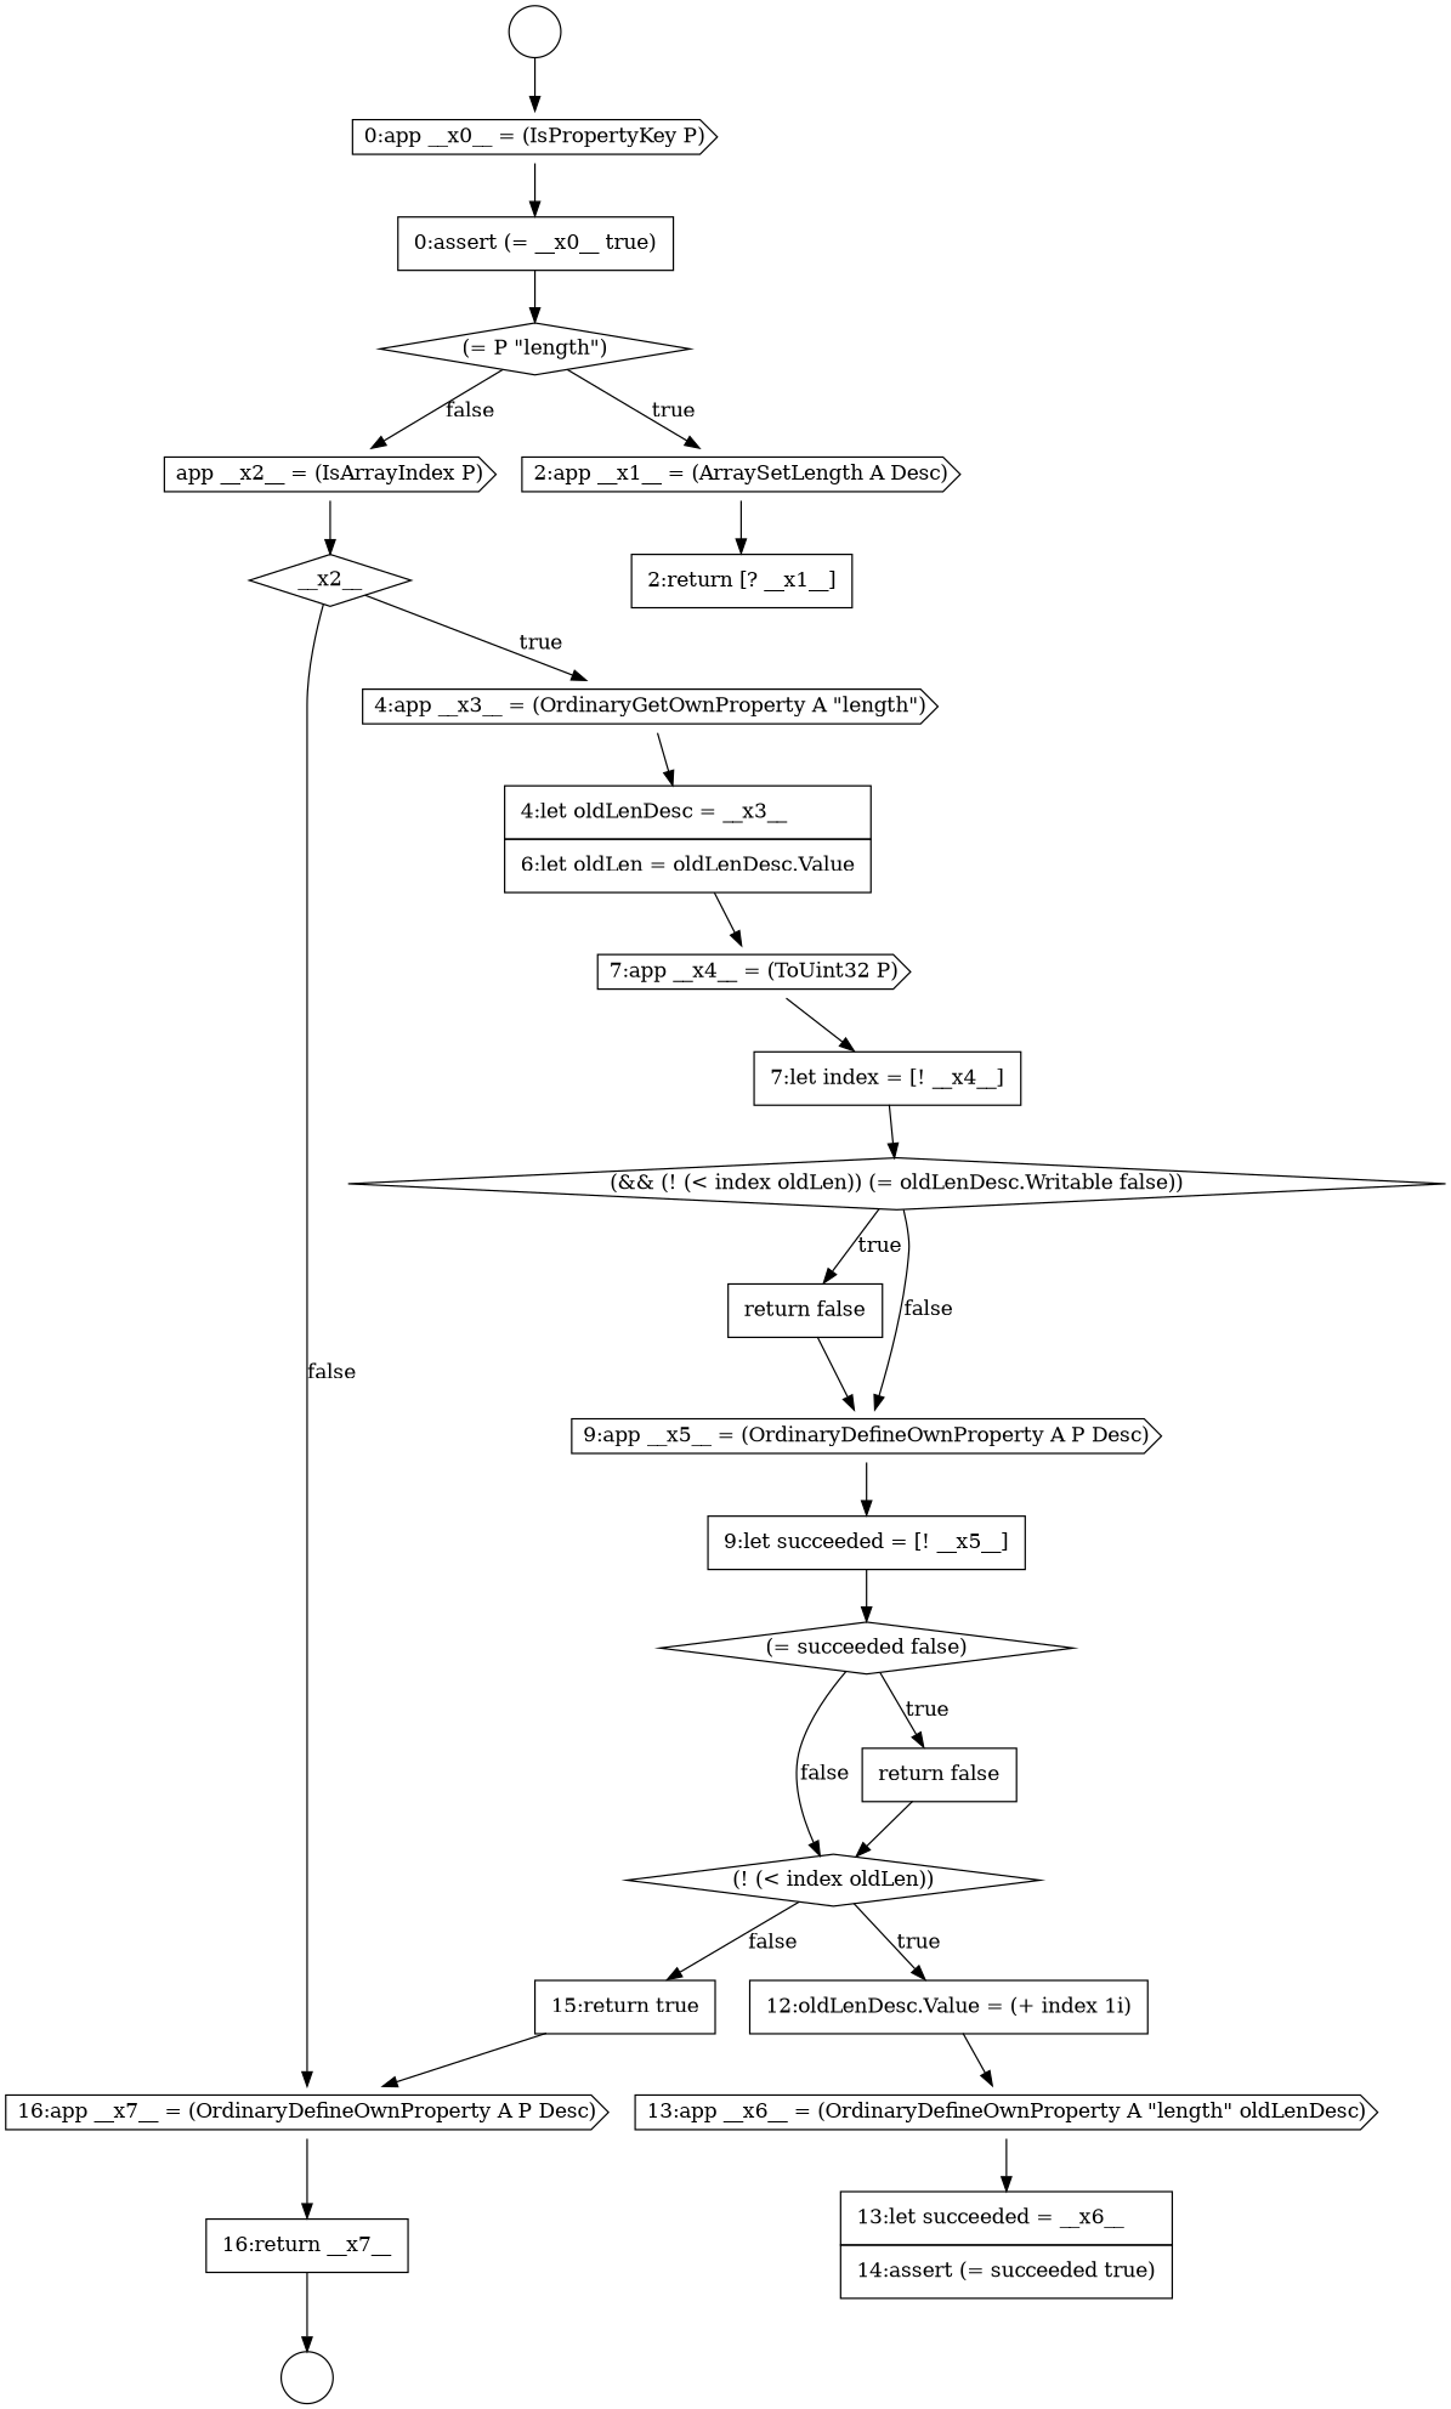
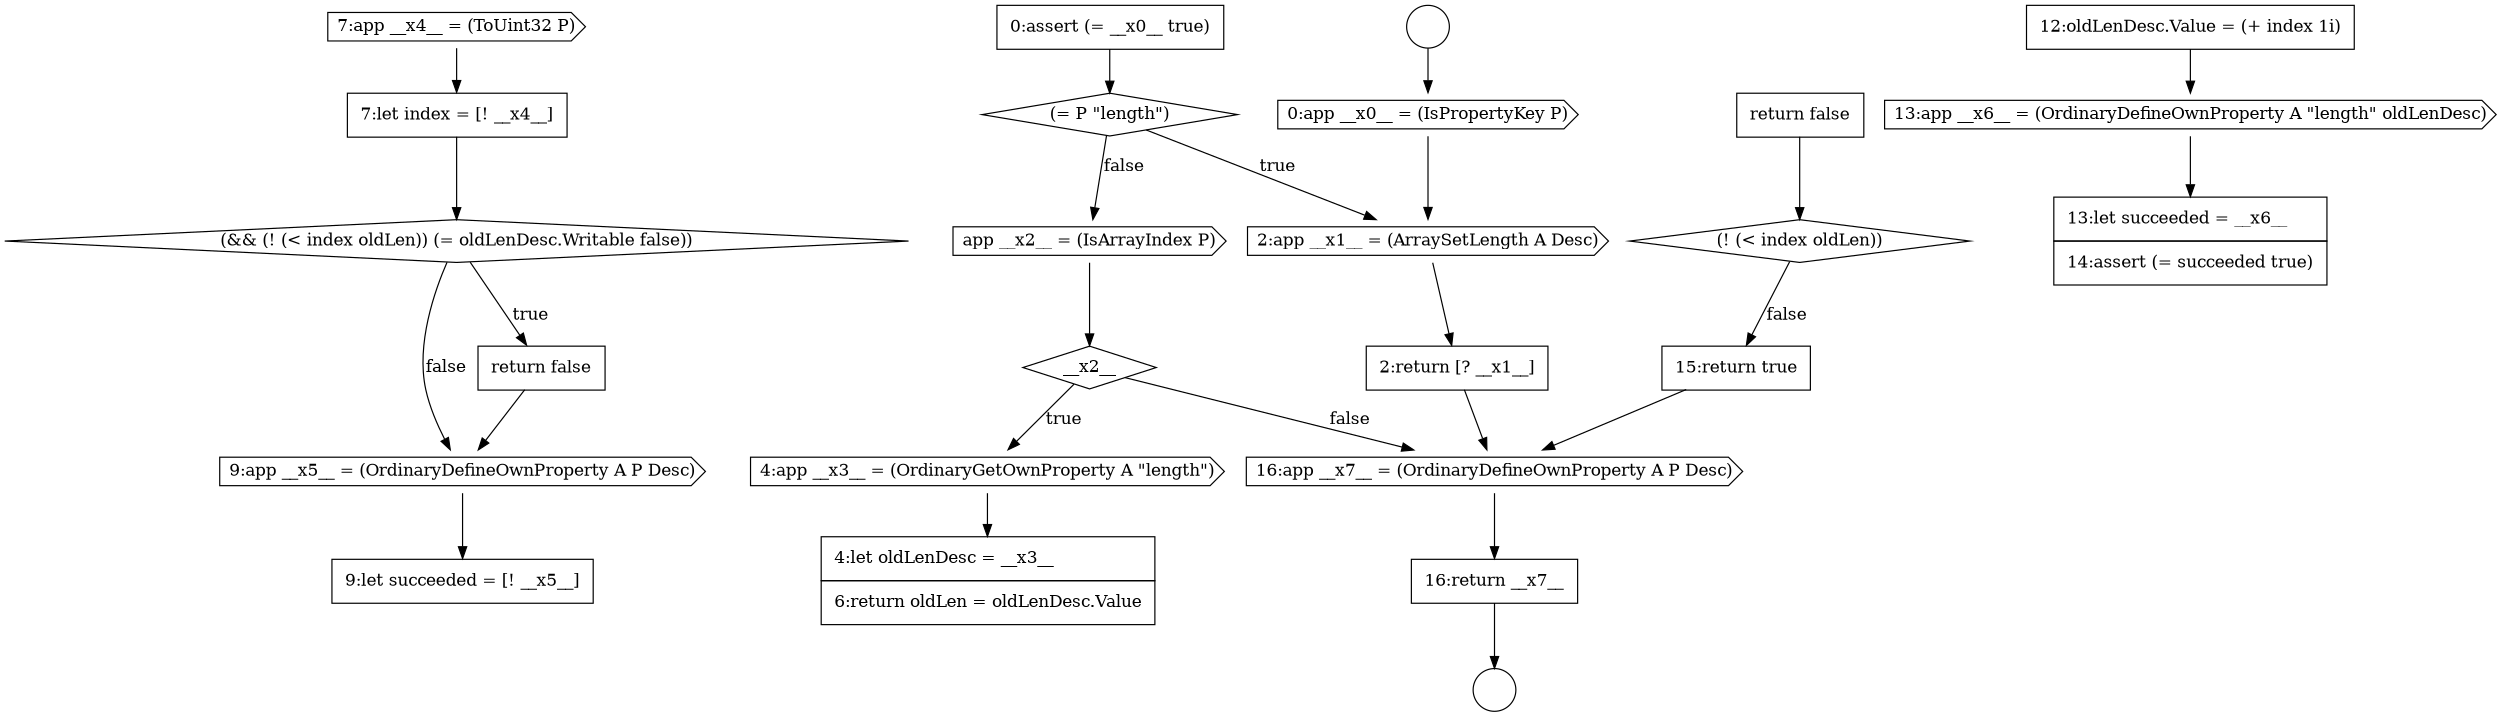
  digraph {
    node [color=black fillcolor=white shape=none style=filled]
    edge [color=black]
    n1 [label=<<font color="black">     <table border="0" cellborder="1" cellspacing="0" cellpadding="10">       <tr><td align="left">7:let index = [! __x4__]</td></tr>     </table>   </font>> margin=0]
    n2 [label=<<font color="black">(&amp;&amp; (! (&lt; index oldLen)) (= oldLenDesc.Writable false))</font>> shape=diamond]
    n3 [label=<<font color="black">9:app __x5__ = (OrdinaryDefineOwnProperty A P Desc)</font>> shape=cds]
    n4 [label=<<font color="black">     <table border="0" cellborder="1" cellspacing="0" cellpadding="10">       <tr><td align="left">return false</td></tr>     </table>   </font>> margin=0]
    n5 [label=" " shape=circle]
    n6 [label=<<font color="black">0:app __x0__ = (IsPropertyKey P)</font>> shape=cds]
    n7 [label=<<font color="black">     <table border="0" cellborder="1" cellspacing="0" cellpadding="10">       <tr><td align="left">0:assert (= __x0__ true)</td></tr>     </table>   </font>> margin=0]
    n8 [label=<<font color="black">13:app __x6__ = (OrdinaryDefineOwnProperty A &quot;length&quot; oldLenDesc)</font>> shape=cds]
    n9 [label=<<font color="black">     <table border="0" cellborder="1" cellspacing="0" cellpadding="10">       <tr><td align="left">13:let succeeded = __x6__</td></tr>       <tr><td align="left">14:assert (= succeeded true)</td></tr>     </table>   </font>> margin=0]
    n10 [label=<<font color="black">     <table border="0" cellborder="1" cellspacing="0" cellpadding="10">       <tr><td align="left">return false</td></tr>     </table>   </font>> margin=0]
    n11 [label=<<font color="black">(! (&lt; index oldLen))</font>> shape=diamond]
    n12 [label=<<font color="black">     <table border="0" cellborder="1" cellspacing="0" cellpadding="10">       <tr><td align="left">12:oldLenDesc.Value = (+ index 1i)</td></tr>     </table>   </font>> margin=0]
    n13 [label=<<font color="black">     <table border="0" cellborder="1" cellspacing="0" cellpadding="10">       <tr><td align="left">15:return true</td></tr>     </table>   </font>> margin=0]
    n14 [label=<<font color="black">(= P &quot;length&quot;)</font>> shape=diamond]
    n15 [label=<<font color="black">app __x2__ = (IsArrayIndex P)</font>> shape=cds]
    n16 [label=<<font color="black">2:app __x1__ = (ArraySetLength A Desc)</font>> shape=cds]
    n17 [label=<<font color="black">__x2__</font>> shape=diamond]
    n18 [label=<<font color="black">16:app __x7__ = (OrdinaryDefineOwnProperty A P Desc)</font>> shape=cds]
    n19 [label=<<font color="black">4:app __x3__ = (OrdinaryGetOwnProperty A &quot;length&quot;)</font>> shape=cds]
-   n20 [label=<<font color="black">     <table border="0" cellborder="1" cellspacing="0" cellpadding="10">       <tr><td align="left">4:let oldLenDesc = __x3__</td></tr>       <tr><td align="left">6:let oldLen = oldLenDesc.Value</td></tr>     </table>   </font>> margin=0]
+   n20 [label=<<font color="black">     <table border="0" cellborder="1" cellspacing="0" cellpadding="10">       <tr><td align="left">4:let oldLenDesc = __x3__</td></tr>       <tr><td align="left">6:return oldLen = oldLenDesc.Value</td></tr>     </table>   </font>> margin=0]
    n21 [label=<<font color="black">7:app __x4__ = (ToUint32 P)</font>> shape=cds]
    n22 [label=<<font color="black">     <table border="0" cellborder="1" cellspacing="0" cellpadding="10">       <tr><td align="left">2:return [? __x1__]</td></tr>     </table>   </font>> margin=0]
    n23 [label=<<font color="black">     <table border="0" cellborder="1" cellspacing="0" cellpadding="10">       <tr><td align="left">16:return __x7__</td></tr>     </table>   </font>> margin=0]
    n24 [label=<<font color="black">     <table border="0" cellborder="1" cellspacing="0" cellpadding="10">       <tr><td align="left">9:let succeeded = [! __x5__]</td></tr>     </table>   </font>> margin=0]
-   n25 [label=<<font color="black">(= succeeded false)</font>> shape=diamond]
    n26 [label=" " shape=circle]
    n1 -> n2
    n2 -> n3 [label=<<font color="black">false</font>>]
    n2 -> n4 [label=<<font color="black">true</font>>]
    n3 -> n24
    n4 -> n3
    n5 -> n6
-   n6 -> n7
+   n6 -> n16
    n7 -> n14
    n8 -> n9
    n10 -> n11
-   n11 -> n12 [label=<<font color="black">true</font>>]
    n11 -> n13 [label=<<font color="black">false</font>>]
    n12 -> n8
    n13 -> n18
    n14 -> n15 [label=<<font color="black">false</font>>]
    n14 -> n16 [label=<<font color="black">true</font>>]
    n15 -> n17
    n16 -> n22
    n17 -> n18 [label=<<font color="black">false</font>>]
    n17 -> n19 [label=<<font color="black">true</font>>]
    n18 -> n23
    n19 -> n20
-   n20 -> n21
    n21 -> n1
+   n22 -> n18
    n23 -> n26
-   n24 -> n25
-   n25 -> n10 [label=<<font color="black">true</font>>]
-   n25 -> n11 [label=<<font color="black">false</font>>]
  }
